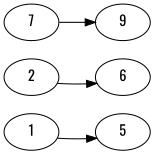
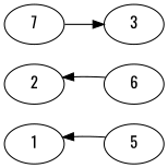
  digraph {
    "Duplicate states"=0
    GraphType=InTree
    "Max states in OPEN"=0
    Modes="120000ms; topo-ordered tasks, ; Pruning: task equivalence, fixed order ready list, ; F-value: ; Optimisation: best schedule length (SL) optimisation on equal, "
    NumberOfTasks=10
    "Pruned using list schedule length"=361
    "States removed from OPEN"=0
    TargetSystem="Homogeneous-16"
    "Time to schedule (ms)"=137
    "Total idle time"=1
    "Total schedule length"=34
    "Total sequential time"=57
    "Total states created"=672
    fontname=Oswald
    rankdir=LR
    node ["Finish time"=15 Processor=0 "Start time"=0 Weight=4 fontname=Oswald]
    edge [Weight=9 fontname=Oswald]
    1 ["Finish time"=24 "Start time"=16 Weight=8]
    2 ["Start time"=11]
-   3 ["Finish time"=28 "Start time"=24 label=9]
+   3 ["Finish time"=28 "Start time"=24]
    5 ["Finish time"=5 Processor=2 Weight=5]
    6 ["Finish time"=4 Processor=3]
    7 [Processor=1 "Start time"=7 Weight=8]
-   1 -> 5
-   2 -> 6 [Weight=6]
+   5 -> 1
+   6 -> 2 [Weight=6]
    7 -> 3
  }
